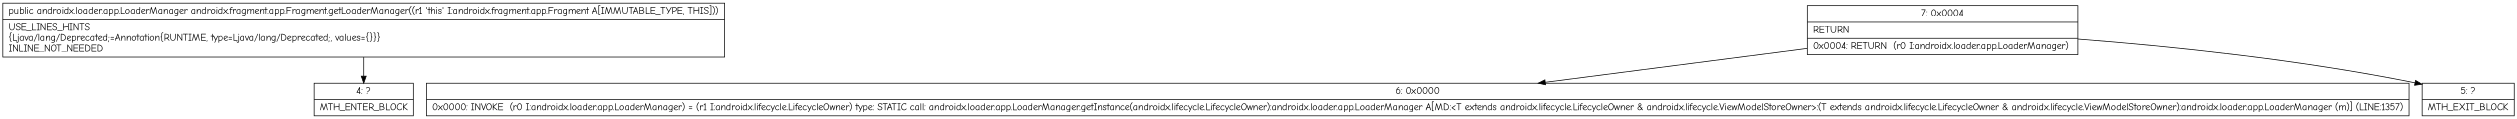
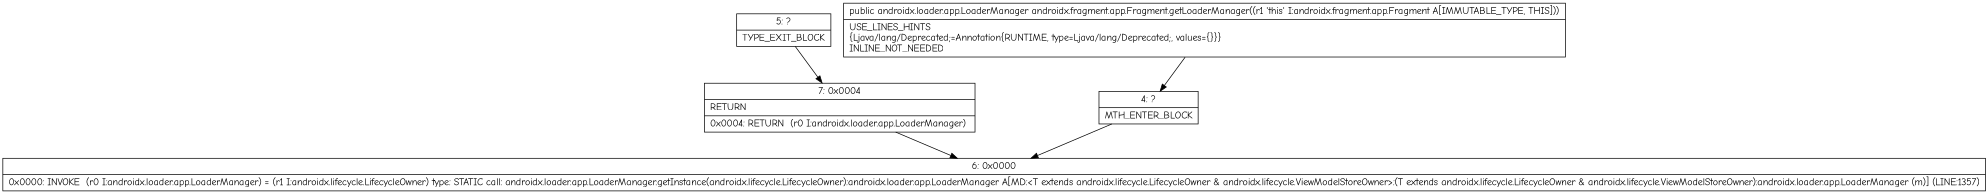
  digraph {
    fontname="Comic Neue"
    node [fontname="Comic Neue" shape=record]
    edge [fontname="Comic Neue"]
    n1 [label="{4\:\ ?|MTH_ENTER_BLOCK\l}"]
    n2 [label="{6\:\ 0x0000|0x0000: INVOKE  (r0 I:androidx.loader.app.LoaderManager) = (r1 I:androidx.lifecycle.LifecycleOwner) type: STATIC call: androidx.loader.app.LoaderManager.getInstance(androidx.lifecycle.LifecycleOwner):androidx.loader.app.LoaderManager A[MD:\<T extends androidx.lifecycle.LifecycleOwner & androidx.lifecycle.ViewModelStoreOwner\>:(T extends androidx.lifecycle.LifecycleOwner & androidx.lifecycle.ViewModelStoreOwner):androidx.loader.app.LoaderManager (m)] (LINE:1357)\l}"]
    n3 [label="{7\:\ 0x0004|RETURN\l|0x0004: RETURN  (r0 I:androidx.loader.app.LoaderManager) \l}"]
-   n4 [label="{5\:\ ?|MTH_EXIT_BLOCK\l}"]
+   n4 [label="{5\:\ ?|TYPE_EXIT_BLOCK\l}"]
    n5 [label="{public androidx.loader.app.LoaderManager androidx.fragment.app.Fragment.getLoaderManager((r1 'this' I:androidx.fragment.app.Fragment A[IMMUTABLE_TYPE, THIS]))  | USE_LINES_HINTS\l\{Ljava\/lang\/Deprecated;=Annotation\{RUNTIME, type=Ljava\/lang\/Deprecated;, values=\{\}\}\}\lINLINE_NOT_NEEDED\l}"]
+   n1 -> n2
    n3 -> n2
-   n3 -> n4
+   n4 -> n3
    n5 -> n1
  }
